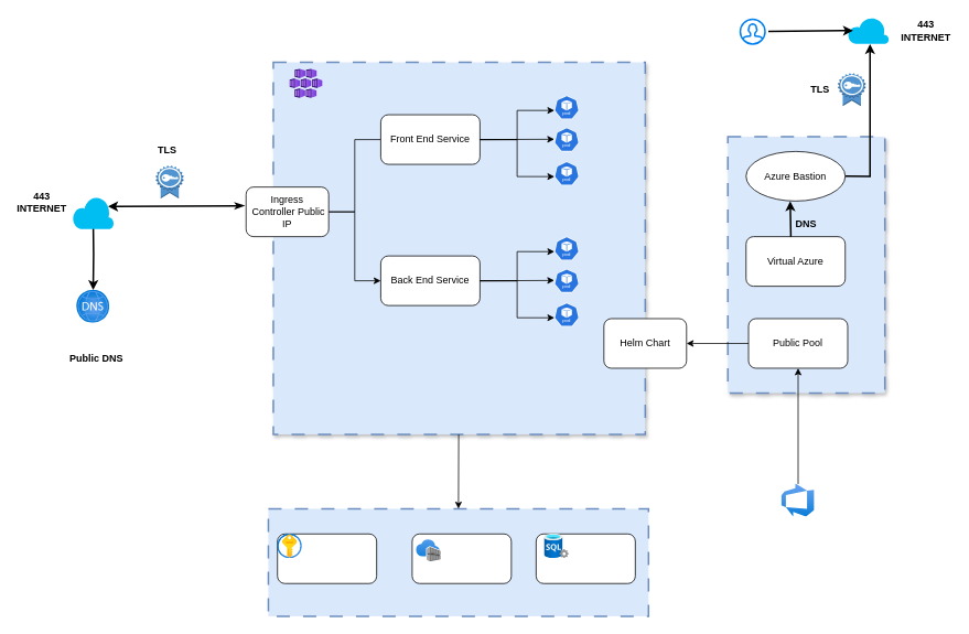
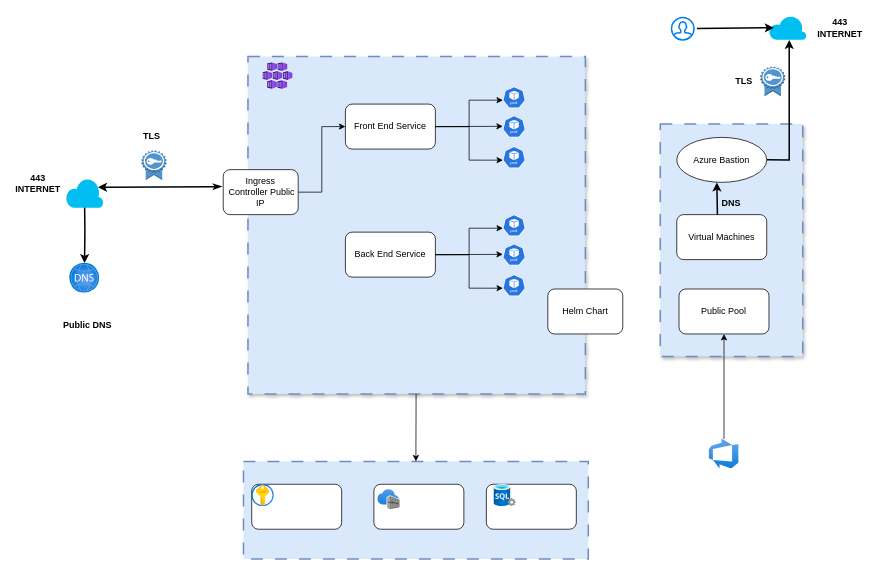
  <mxCell id="0" />
  <mxCell id="1" parent="0" />
  <mxCell id="2" value="" style="rounded=0;whiteSpace=wrap;html=1;fillColor=#dae8fc;strokeColor=#6c8ebf;dashed=1;dashPattern=8 8;strokeWidth=2;" parent="1" vertex="1"><mxGeometry x="324" y="615" width="460" height="130" as="geometry" /></mxCell>
  <mxCell id="3" value="" style="group" parent="1" vertex="1" connectable="0"><mxGeometry x="330" y="75" width="450" height="450" as="geometry" /></mxCell>
  <mxCell id="4" value="" style="whiteSpace=wrap;html=1;aspect=fixed;fillColor=#dae8fc;strokeColor=#6c8ebf;shadow=1;strokeWidth=2;dashed=1;dashPattern=8 8;" parent="3" vertex="1"><mxGeometry width="450" height="450" as="geometry" /></mxCell>
  <mxCell id="5" value="" style="image;aspect=fixed;html=1;points=[];align=center;fontSize=12;image=img/lib/azure2/containers/Kubernetes_Services.svg;" parent="3" vertex="1"><mxGeometry x="20" y="8.2" width="40" height="35.29" as="geometry" /></mxCell>
  <mxCell id="6" value="" style="rounded=0;whiteSpace=wrap;html=1;fillColor=#dae8fc;strokeColor=#6c8ebf;strokeWidth=2;dashed=1;shadow=1;dashPattern=8 8;" parent="1" vertex="1"><mxGeometry x="880" y="165" width="190" height="310" as="geometry" /></mxCell>
  <mxCell id="7" style="rounded=0;orthogonalLoop=1;jettySize=auto;html=1;entryX=0.5;entryY=1;entryDx=0;entryDy=0;entryPerimeter=0;strokeWidth=2;exitX=1;exitY=0.5;exitDx=0;exitDy=0;" parent="1" source="42" edge="1"><mxGeometry relative="1" as="geometry"><mxPoint x="1030" y="230.96" as="sourcePoint" /><mxPoint x="1052" y="52.75" as="targetPoint" /><Array as="points"><mxPoint x="1052" y="213" /></Array></mxGeometry></mxCell>
  <mxCell id="8" value="" style="verticalLabelPosition=bottom;html=1;verticalAlign=top;align=center;strokeColor=none;fillColor=#00BEF2;shape=mxgraph.azure.cloud;" parent="1" vertex="1"><mxGeometry x="1025" y="20.25" width="50" height="32.5" as="geometry" /></mxCell>
  <mxCell id="9" style="rounded=0;orthogonalLoop=1;jettySize=auto;html=1;entryX=0.05;entryY=0.5;entryDx=0;entryDy=0;entryPerimeter=0;strokeWidth=2;" parent="1" edge="1"><mxGeometry relative="1" as="geometry"><mxPoint x="929" y="37.59" as="sourcePoint" /><mxPoint x="1031.5" y="36.5" as="targetPoint" /></mxGeometry></mxCell>
  <mxCell id="10" value="" style="html=1;verticalLabelPosition=bottom;align=center;labelBackgroundColor=#ffffff;verticalAlign=top;strokeWidth=2;strokeColor=#0080F0;shadow=0;dashed=0;shape=mxgraph.ios7.icons.user;" parent="1" vertex="1"><mxGeometry x="895" y="22.75" width="30" height="30" as="geometry" /></mxCell>
  <mxCell id="11" value="TLS" style="text;strokeColor=none;align=center;fillColor=none;html=1;verticalAlign=middle;whiteSpace=wrap;rounded=0;fontStyle=1" parent="1" vertex="1"><mxGeometry x="962" y="92.75" width="60" height="30" as="geometry" /></mxCell>
  <mxCell id="12" value="443 INTERNET" style="text;strokeColor=none;align=center;fillColor=none;html=1;verticalAlign=middle;whiteSpace=wrap;rounded=0;fontStyle=1" parent="1" vertex="1"><mxGeometry x="1090" y="21.5" width="60" height="30" as="geometry" /></mxCell>
  <mxCell id="13" value="DNS" style="text;strokeColor=none;align=center;fillColor=none;html=1;verticalAlign=middle;whiteSpace=wrap;rounded=0;fontStyle=1" parent="1" vertex="1"><mxGeometry x="945" y="255.8" width="60" height="30" as="geometry" /></mxCell>
  <mxCell id="14" style="edgeStyle=orthogonalEdgeStyle;rounded=0;orthogonalLoop=1;jettySize=auto;html=1;entryX=0.5;entryY=1;entryDx=0;entryDy=0;" parent="1" source="15" target="45" edge="1"><mxGeometry relative="1" as="geometry" /></mxCell>
  <mxCell id="15" value="" style="image;html=1;points=[];align=center;fontSize=12;image=img/lib/azure2/devops/Azure_DevOps.svg;" parent="1" vertex="1"><mxGeometry x="945" y="585" width="40" height="40" as="geometry" /></mxCell>
  <mxCell id="16" value="" style="image;aspect=fixed;html=1;points=[];align=center;fontSize=12;image=img/lib/azure2/networking/DNS_Zones.svg;" parent="1" vertex="1"><mxGeometry x="92" y="350.45" width="40" height="40" as="geometry" /></mxCell>
  <mxCell id="17" style="edgeStyle=orthogonalEdgeStyle;rounded=0;orthogonalLoop=1;jettySize=auto;html=1;strokeWidth=2;startArrow=classic;startFill=1;" parent="1" target="16" edge="1"><mxGeometry relative="1" as="geometry"><mxPoint x="112" y="261.65" as="sourcePoint" /></mxGeometry></mxCell>
  <mxCell id="18" style="rounded=0;orthogonalLoop=1;jettySize=auto;html=1;strokeWidth=2;endArrow=classicThin;endFill=1;startArrow=classic;startFill=1;entryX=-0.018;entryY=0.377;entryDx=0;entryDy=0;entryPerimeter=0;exitX=0.86;exitY=0.316;exitDx=0;exitDy=0;exitPerimeter=0;" parent="1" edge="1" target="27" source="19"><mxGeometry relative="1" as="geometry"><mxPoint x="133" y="252.215" as="sourcePoint" /><mxPoint x="230" y="251.25" as="targetPoint" /></mxGeometry></mxCell>
  <mxCell id="19" value="" style="verticalLabelPosition=bottom;html=1;verticalAlign=top;align=center;strokeColor=none;fillColor=#00BEF2;shape=mxgraph.azure.cloud;" parent="1" vertex="1"><mxGeometry x="87" y="236.68" width="50" height="40" as="geometry" /></mxCell>
  <mxCell id="20" value="" style="outlineConnect=0;dashed=0;verticalLabelPosition=bottom;verticalAlign=top;align=center;html=1;shape=mxgraph.aws3.certificate;fillColor=#5294CF;gradientColor=none;aspect=fixed;" parent="1" vertex="1"><mxGeometry x="188" y="199.68" width="33.24" height="40" as="geometry" /></mxCell>
  <mxCell id="21" value="Public DNS" style="text;strokeColor=none;align=center;fillColor=none;html=1;verticalAlign=middle;whiteSpace=wrap;rounded=0;fontStyle=1" parent="1" vertex="1"><mxGeometry x="70" y="418.55" width="92" height="30" as="geometry" /></mxCell>
  <mxCell id="22" value="TLS" style="text;strokeColor=none;align=center;fillColor=none;html=1;verticalAlign=middle;whiteSpace=wrap;rounded=0;fontStyle=1" parent="1" vertex="1"><mxGeometry x="172.13" y="171" width="60" height="22.25" as="geometry" /></mxCell>
  <mxCell id="23" value="" style="endArrow=classic;html=1;rounded=0;exitX=0.5;exitY=0;exitDx=0;exitDy=0;strokeWidth=2;entryX=0.445;entryY=1.001;entryDx=0;entryDy=0;entryPerimeter=0;" parent="1" target="42" edge="1"><mxGeometry width="50" height="50" relative="1" as="geometry"><mxPoint x="957" y="327.08" as="sourcePoint" /><mxPoint x="955.773" y="263.6" as="targetPoint" /></mxGeometry></mxCell>
  <mxCell id="24" value="443 INTERNET" style="text;strokeColor=none;align=center;fillColor=none;html=1;verticalAlign=middle;whiteSpace=wrap;rounded=0;fontStyle=1" parent="1" vertex="1"><mxGeometry x="20" y="228.8" width="60" height="30" as="geometry" /></mxCell>
- <mxCell id="25" style="edgeStyle=orthogonalEdgeStyle;rounded=0;orthogonalLoop=1;jettySize=auto;html=1;entryX=0;entryY=0.5;entryDx=0;entryDy=0;endArrow=none;" parent="1" source="27" target="28" edge="1"><mxGeometry relative="1" as="geometry" /></mxCell>
- <mxCell id="26" style="edgeStyle=orthogonalEdgeStyle;rounded=0;orthogonalLoop=1;jettySize=auto;html=1;entryX=0;entryY=0.5;entryDx=0;entryDy=0;" parent="1" source="27" target="35" edge="1"><mxGeometry relative="1" as="geometry" /></mxCell>
+ <mxCell id="25" style="edgeStyle=orthogonalEdgeStyle;rounded=0;orthogonalLoop=1;jettySize=auto;html=1;entryX=0;entryY=0.5;entryDx=0;entryDy=0;" parent="1" source="27" target="28" edge="1"><mxGeometry relative="1" as="geometry" /></mxCell>
  <mxCell id="27" value="Ingress&lt;div&gt;&amp;nbsp;Controller Public IP&lt;/div&gt;" style="rounded=1;whiteSpace=wrap;html=1;" parent="1" vertex="1"><mxGeometry x="297" y="225.8" width="100" height="60" as="geometry" /></mxCell>
  <mxCell id="28" value="Front End Service" style="rounded=1;whiteSpace=wrap;html=1;" parent="1" vertex="1"><mxGeometry x="460" y="138.35" width="120" height="60" as="geometry" /></mxCell>
  <mxCell id="29" value="" style="aspect=fixed;sketch=0;html=1;dashed=0;whitespace=wrap;verticalLabelPosition=bottom;verticalAlign=top;fillColor=#2875E2;strokeColor=#ffffff;points=[[0.005,0.63,0],[0.1,0.2,0],[0.9,0.2,0],[0.5,0,0],[0.995,0.63,0],[0.72,0.99,0],[0.5,1,0],[0.28,0.99,0]];shape=mxgraph.kubernetes.icon2;kubernetesLabel=1;prIcon=pod" parent="1" vertex="1"><mxGeometry x="670" y="115" width="30" height="28.8" as="geometry" /></mxCell>
  <mxCell id="30" value="" style="aspect=fixed;sketch=0;html=1;dashed=0;whitespace=wrap;verticalLabelPosition=bottom;verticalAlign=top;fillColor=#2875E2;strokeColor=#ffffff;points=[[0.005,0.63,0],[0.1,0.2,0],[0.9,0.2,0],[0.5,0,0],[0.995,0.63,0],[0.72,0.99,0],[0.5,1,0],[0.28,0.99,0]];shape=mxgraph.kubernetes.icon2;kubernetesLabel=1;prIcon=pod" parent="1" vertex="1"><mxGeometry x="670" y="195" width="30" height="28.8" as="geometry" /></mxCell>
  <mxCell id="31" value="" style="aspect=fixed;sketch=0;html=1;dashed=0;whitespace=wrap;verticalLabelPosition=bottom;verticalAlign=top;fillColor=#2875E2;strokeColor=#ffffff;points=[[0.005,0.63,0],[0.1,0.2,0],[0.9,0.2,0],[0.5,0,0],[0.995,0.63,0],[0.72,0.99,0],[0.5,1,0],[0.28,0.99,0]];shape=mxgraph.kubernetes.icon2;kubernetesLabel=1;prIcon=pod" parent="1" vertex="1"><mxGeometry x="670" y="153.95" width="30" height="28.8" as="geometry" /></mxCell>
  <mxCell id="32" style="edgeStyle=orthogonalEdgeStyle;rounded=0;orthogonalLoop=1;jettySize=auto;html=1;entryX=0.005;entryY=0.63;entryDx=0;entryDy=0;entryPerimeter=0;" parent="1" source="28" target="29" edge="1"><mxGeometry relative="1" as="geometry" /></mxCell>
  <mxCell id="33" style="edgeStyle=orthogonalEdgeStyle;rounded=0;orthogonalLoop=1;jettySize=auto;html=1;entryX=0.005;entryY=0.63;entryDx=0;entryDy=0;entryPerimeter=0;" parent="1" source="28" target="30" edge="1"><mxGeometry relative="1" as="geometry" /></mxCell>
  <mxCell id="34" style="rounded=0;orthogonalLoop=1;jettySize=auto;html=1;" parent="1" edge="1"><mxGeometry relative="1" as="geometry"><mxPoint x="580" y="168.4" as="sourcePoint" /><mxPoint x="670" y="168" as="targetPoint" /></mxGeometry></mxCell>
  <mxCell id="35" value="Back End Service" style="rounded=1;whiteSpace=wrap;html=1;" parent="1" vertex="1"><mxGeometry x="460" y="309.15" width="120" height="60" as="geometry" /></mxCell>
  <mxCell id="36" value="" style="aspect=fixed;sketch=0;html=1;dashed=0;whitespace=wrap;verticalLabelPosition=bottom;verticalAlign=top;fillColor=#2875E2;strokeColor=#ffffff;points=[[0.005,0.63,0],[0.1,0.2,0],[0.9,0.2,0],[0.5,0,0],[0.995,0.63,0],[0.72,0.99,0],[0.5,1,0],[0.28,0.99,0]];shape=mxgraph.kubernetes.icon2;kubernetesLabel=1;prIcon=pod" parent="1" vertex="1"><mxGeometry x="670" y="285.8" width="30" height="28.8" as="geometry" /></mxCell>
  <mxCell id="37" value="" style="aspect=fixed;sketch=0;html=1;dashed=0;whitespace=wrap;verticalLabelPosition=bottom;verticalAlign=top;fillColor=#2875E2;strokeColor=#ffffff;points=[[0.005,0.63,0],[0.1,0.2,0],[0.9,0.2,0],[0.5,0,0],[0.995,0.63,0],[0.72,0.99,0],[0.5,1,0],[0.28,0.99,0]];shape=mxgraph.kubernetes.icon2;kubernetesLabel=1;prIcon=pod" parent="1" vertex="1"><mxGeometry x="670" y="365.8" width="30" height="28.8" as="geometry" /></mxCell>
  <mxCell id="38" value="" style="aspect=fixed;sketch=0;html=1;dashed=0;whitespace=wrap;verticalLabelPosition=bottom;verticalAlign=top;fillColor=#2875E2;strokeColor=#ffffff;points=[[0.005,0.63,0],[0.1,0.2,0],[0.9,0.2,0],[0.5,0,0],[0.995,0.63,0],[0.72,0.99,0],[0.5,1,0],[0.28,0.99,0]];shape=mxgraph.kubernetes.icon2;kubernetesLabel=1;prIcon=pod" parent="1" vertex="1"><mxGeometry x="670" y="324.75" width="30" height="28.8" as="geometry" /></mxCell>
  <mxCell id="39" style="edgeStyle=orthogonalEdgeStyle;rounded=0;orthogonalLoop=1;jettySize=auto;html=1;entryX=0.005;entryY=0.63;entryDx=0;entryDy=0;entryPerimeter=0;" parent="1" source="35" target="36" edge="1"><mxGeometry relative="1" as="geometry" /></mxCell>
  <mxCell id="40" style="edgeStyle=orthogonalEdgeStyle;rounded=0;orthogonalLoop=1;jettySize=auto;html=1;entryX=0.005;entryY=0.63;entryDx=0;entryDy=0;entryPerimeter=0;" parent="1" source="35" target="37" edge="1"><mxGeometry relative="1" as="geometry" /></mxCell>
  <mxCell id="41" style="rounded=0;orthogonalLoop=1;jettySize=auto;html=1;" parent="1" edge="1"><mxGeometry relative="1" as="geometry"><mxPoint x="580" y="339.2" as="sourcePoint" /><mxPoint x="670" y="338.8" as="targetPoint" /></mxGeometry></mxCell>
  <mxCell id="42" value="Azure Bastion" style="ellipse;whiteSpace=wrap;html=1;" parent="1" vertex="1"><mxGeometry x="902" y="182.75" width="120" height="60" as="geometry" /></mxCell>
- <mxCell id="43" value="Virtual Azure" style="rounded=1;whiteSpace=wrap;html=1;" parent="1" vertex="1"><mxGeometry x="902" y="285.8" width="120" height="60" as="geometry" /></mxCell>
- <mxCell id="44" style="edgeStyle=orthogonalEdgeStyle;rounded=0;orthogonalLoop=1;jettySize=auto;html=1;entryX=1;entryY=0.5;entryDx=0;entryDy=0;" parent="1" source="45" target="46" edge="1"><mxGeometry relative="1" as="geometry" /></mxCell>
+ <mxCell id="43" value="Virtual Machines" style="rounded=1;whiteSpace=wrap;html=1;" parent="1" vertex="1"><mxGeometry x="902" y="285.8" width="120" height="60" as="geometry" /></mxCell>
  <mxCell id="45" value="Public Pool" style="rounded=1;whiteSpace=wrap;html=1;" parent="1" vertex="1"><mxGeometry x="905" y="385" width="120" height="60" as="geometry" /></mxCell>
  <mxCell id="46" value="Helm Chart" style="rounded=1;whiteSpace=wrap;html=1;" parent="1" vertex="1"><mxGeometry x="730" y="385" width="100" height="60" as="geometry" /></mxCell>
  <mxCell id="47" value="" style="rounded=1;whiteSpace=wrap;html=1;" parent="1" vertex="1"><mxGeometry x="335" y="645.45" width="120" height="60" as="geometry" /></mxCell>
  <mxCell id="48" value="" style="image;aspect=fixed;html=1;points=[];align=center;fontSize=12;image=img/lib/azure2/security/Key_Vaults.svg;" parent="1" vertex="1"><mxGeometry x="335" y="645.45" width="30" height="30" as="geometry" /></mxCell>
  <mxCell id="49" value="" style="rounded=1;whiteSpace=wrap;html=1;" parent="1" vertex="1"><mxGeometry x="648" y="645.45" width="120" height="60" as="geometry" /></mxCell>
  <mxCell id="50" value="" style="image;aspect=fixed;html=1;points=[];align=center;fontSize=12;image=img/lib/azure2/databases/SQL_Server.svg;" parent="1" vertex="1"><mxGeometry x="658" y="645.45" width="30" height="30" as="geometry" /></mxCell>
  <mxCell id="51" value="" style="rounded=1;whiteSpace=wrap;html=1;" parent="1" vertex="1"><mxGeometry x="498" y="645.45" width="120" height="60" as="geometry" /></mxCell>
  <mxCell id="52" value="" style="image;aspect=fixed;html=1;points=[];align=center;fontSize=12;image=img/lib/azure2/containers/Container_Registries.svg;" parent="1" vertex="1"><mxGeometry x="503" y="652.45" width="30" height="26.91" as="geometry" /></mxCell>
  <mxCell id="53" style="rounded=0;orthogonalLoop=1;jettySize=auto;html=1;entryX=0.5;entryY=0;entryDx=0;entryDy=0;" parent="1" source="4" target="2" edge="1"><mxGeometry relative="1" as="geometry" /></mxCell>
  <mxCell id="54" value="" style="outlineConnect=0;dashed=0;verticalLabelPosition=bottom;verticalAlign=top;align=center;html=1;shape=mxgraph.aws3.certificate;fillColor=#5294CF;gradientColor=none;aspect=fixed;" parent="1" vertex="1"><mxGeometry x="1013.38" y="87.75" width="33.24" height="40" as="geometry" /></mxCell>
